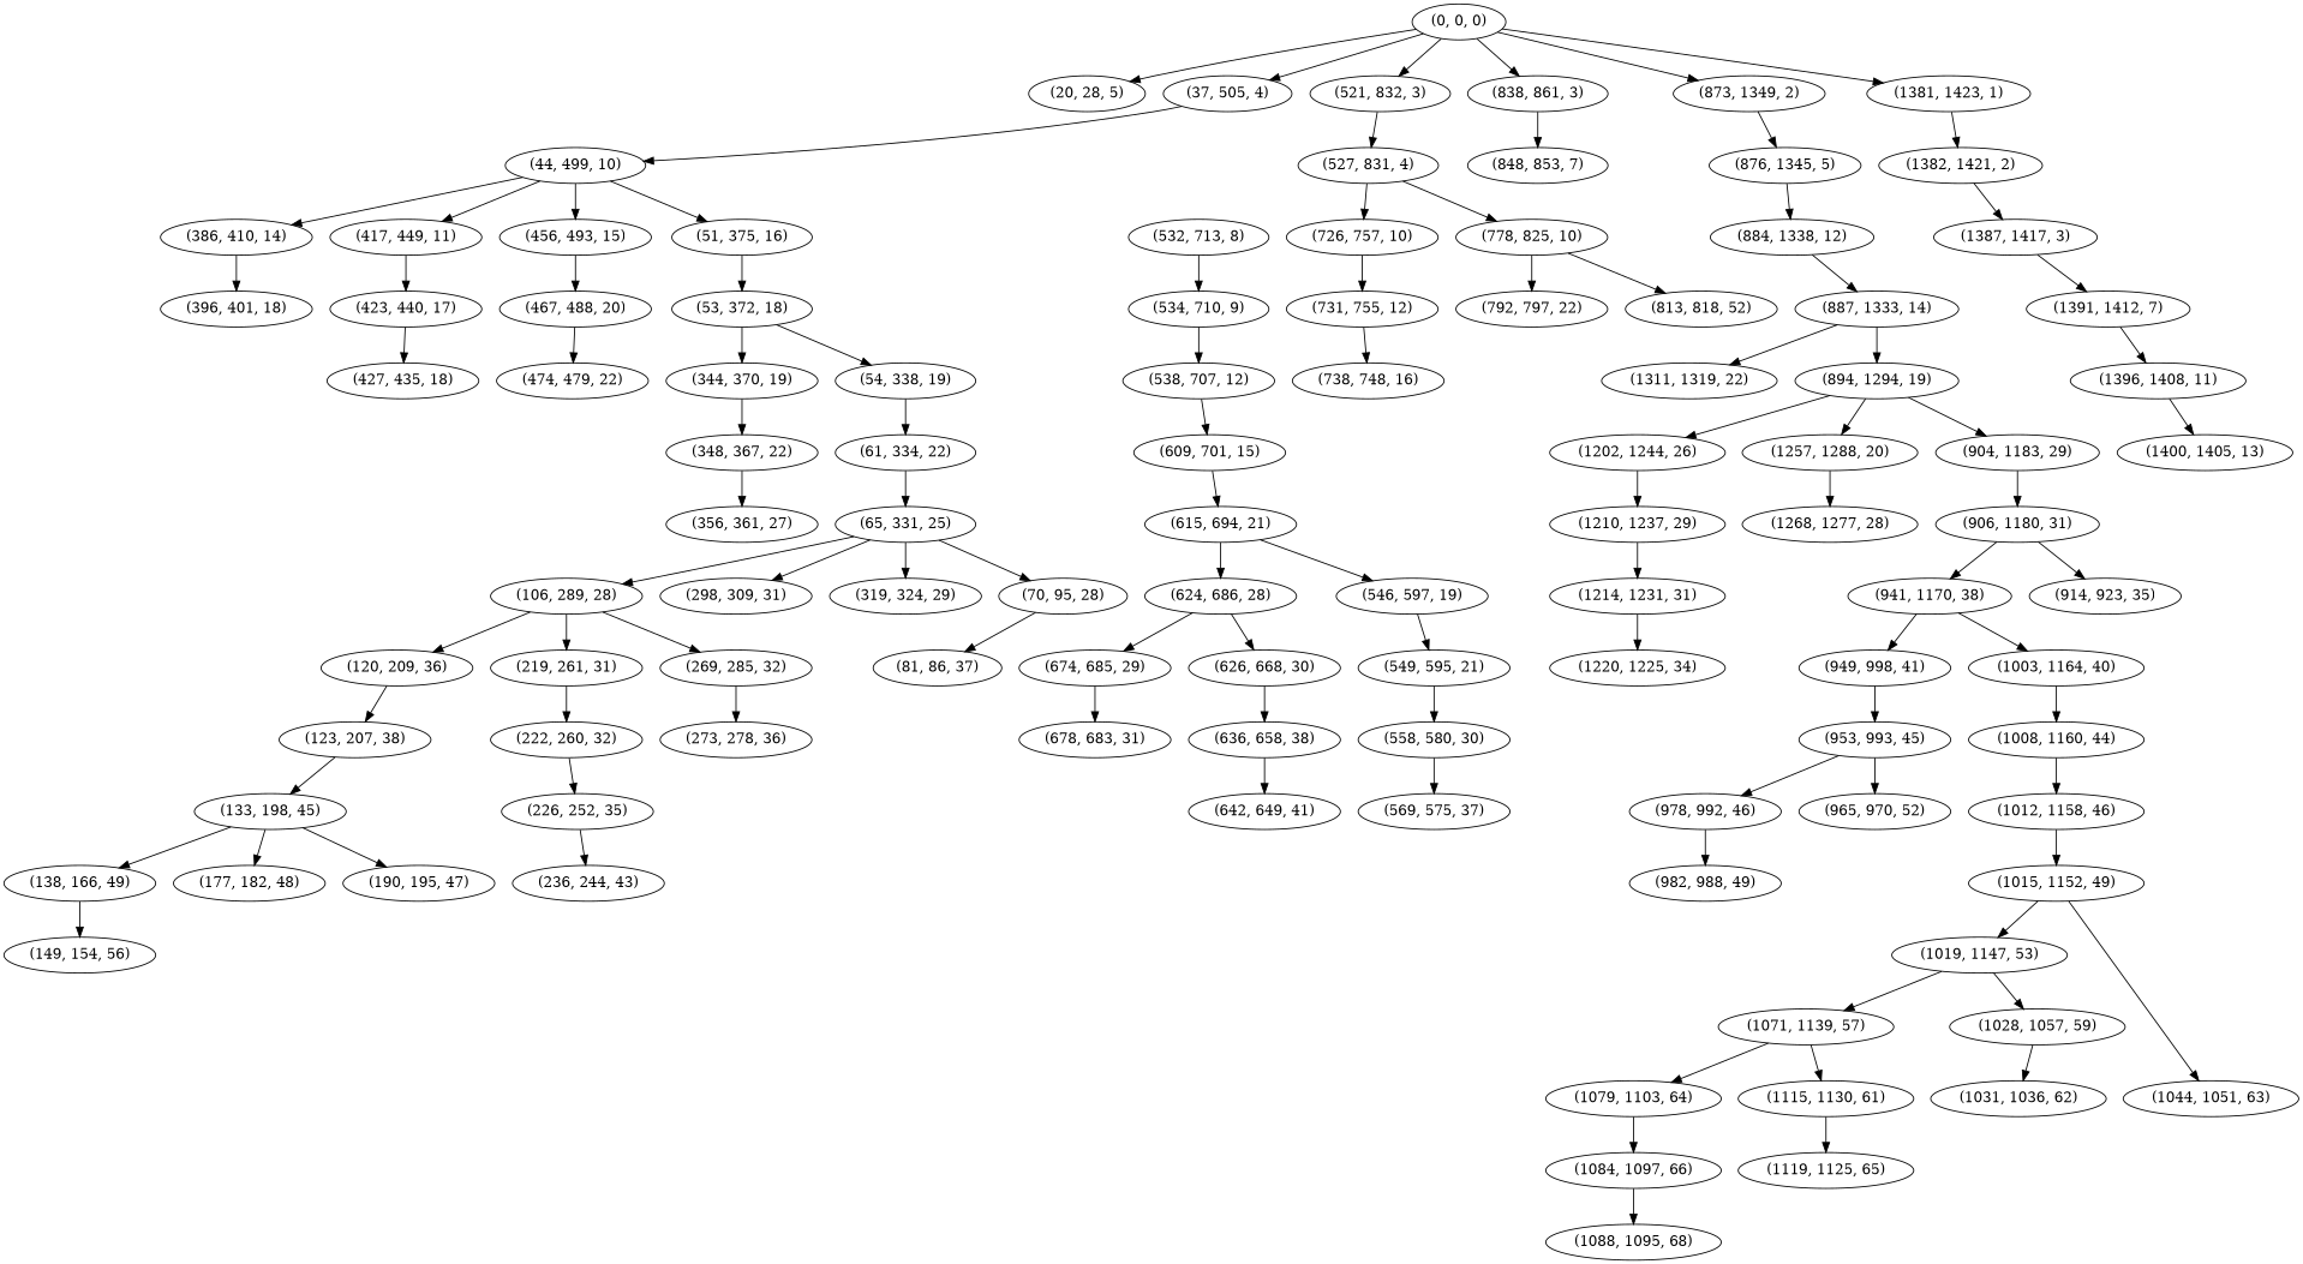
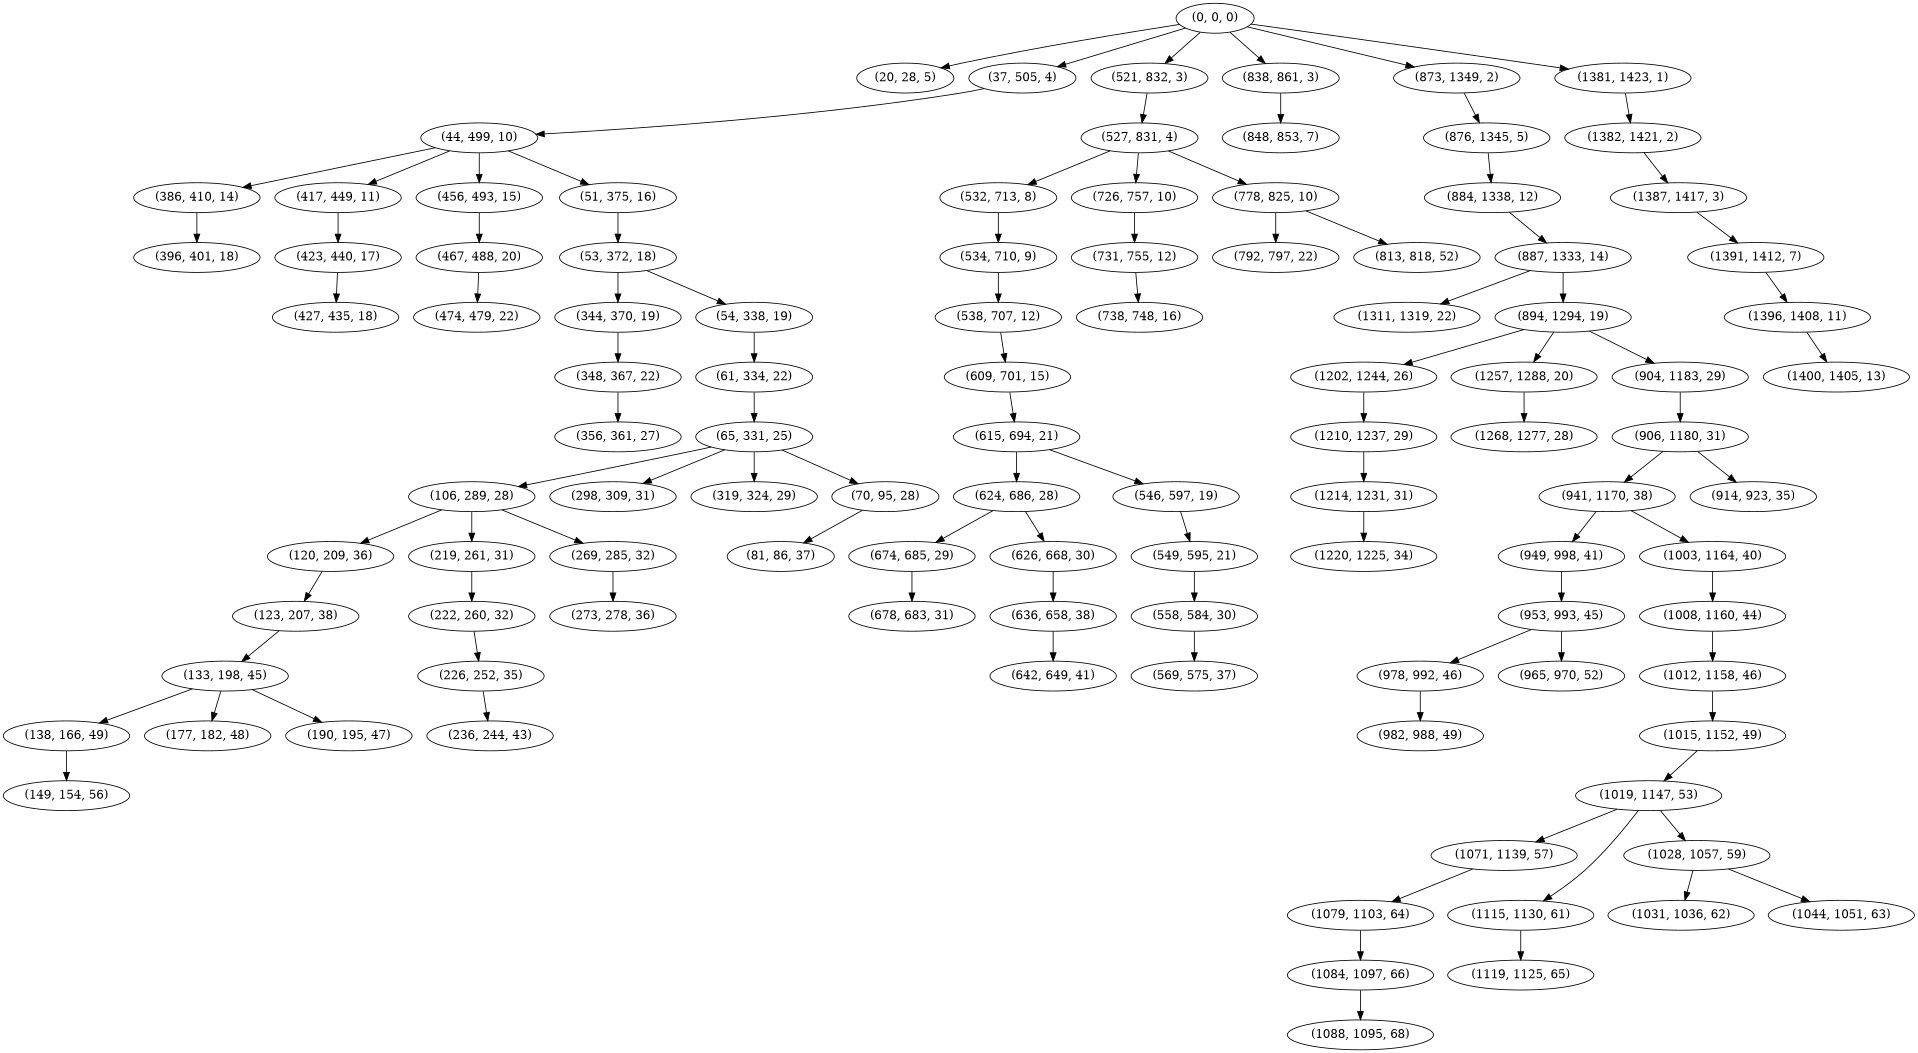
  digraph {
    "(0, 0, 0)"
    "(20, 28, 5)"
    "(37, 505, 4)"
    "(521, 832, 3)"
    "(838, 861, 3)"
    "(873, 1349, 2)"
    "(1381, 1423, 1)"
    "(44, 499, 10)"
    "(527, 831, 4)"
    "(848, 853, 7)"
    "(876, 1345, 5)"
    "(1382, 1421, 2)"
    "(51, 375, 16)"
    "(386, 410, 14)"
    "(417, 449, 11)"
    "(456, 493, 15)"
    "(53, 372, 18)"
    "(396, 401, 18)"
    "(423, 440, 17)"
    "(467, 488, 20)"
    "(54, 338, 19)"
    "(344, 370, 19)"
    "(61, 334, 22)"
    "(348, 367, 22)"
    "(65, 331, 25)"
    "(70, 95, 28)"
    "(106, 289, 28)"
    "(298, 309, 31)"
    "(319, 324, 29)"
    "(81, 86, 37)"
    "(120, 209, 36)"
    "(219, 261, 31)"
    "(269, 285, 32)"
    "(123, 207, 38)"
    "(222, 260, 32)"
    "(273, 278, 36)"
    "(133, 198, 45)"
    "(138, 166, 49)"
    "(177, 182, 48)"
    "(190, 195, 47)"
    "(149, 154, 56)"
    "(226, 252, 35)"
    "(236, 244, 43)"
    "(356, 361, 27)"
    "(427, 435, 18)"
    "(474, 479, 22)"
    "(532, 713, 8)"
    "(726, 757, 10)"
    "(778, 825, 10)"
    "(534, 710, 9)"
    "(731, 755, 12)"
    "(792, 797, 22)"
    n53 [label="(813, 818, 52)"]
    "(538, 707, 12)"
    "(609, 701, 15)"
    "(546, 597, 19)"
    "(549, 595, 21)"
    "(615, 694, 21)"
-   "(558, 584, 30)" [label="(558, 580, 30)"]
+   "(558, 584, 30)"
    "(569, 575, 37)"
    "(624, 686, 28)"
    "(626, 668, 30)"
    "(674, 685, 29)"
    "(636, 658, 38)"
    "(678, 683, 31)"
    "(642, 649, 41)"
    "(738, 748, 16)"
    "(884, 1338, 12)"
    "(887, 1333, 14)"
    "(894, 1294, 19)"
    "(1311, 1319, 22)"
    "(904, 1183, 29)"
    "(1202, 1244, 26)"
    "(1257, 1288, 20)"
    "(906, 1180, 31)"
    "(1210, 1237, 29)"
    "(1268, 1277, 28)"
    "(914, 923, 35)"
    "(941, 1170, 38)"
    "(949, 998, 41)"
    "(1003, 1164, 40)"
    "(953, 993, 45)"
    "(1008, 1160, 44)"
    "(965, 970, 52)"
    "(978, 992, 46)"
    "(982, 988, 49)"
    "(1012, 1158, 46)"
    "(1015, 1152, 49)"
    "(1019, 1147, 53)"
    "(1028, 1057, 59)"
    "(1071, 1139, 57)"
    "(1031, 1036, 62)"
    "(1044, 1051, 63)"
    "(1079, 1103, 64)"
    "(1115, 1130, 61)"
    "(1084, 1097, 66)"
    "(1119, 1125, 65)"
    "(1088, 1095, 68)"
    "(1214, 1231, 31)"
    "(1220, 1225, 34)"
    "(1387, 1417, 3)"
    "(1391, 1412, 7)"
    "(1396, 1408, 11)"
    "(1400, 1405, 13)"
    "(0, 0, 0)" -> "(20, 28, 5)"
    "(0, 0, 0)" -> "(37, 505, 4)"
    "(0, 0, 0)" -> "(521, 832, 3)"
    "(0, 0, 0)" -> "(838, 861, 3)"
    "(0, 0, 0)" -> "(873, 1349, 2)"
    "(0, 0, 0)" -> "(1381, 1423, 1)"
    "(37, 505, 4)" -> "(44, 499, 10)"
    "(521, 832, 3)" -> "(527, 831, 4)"
    "(838, 861, 3)" -> "(848, 853, 7)"
    "(873, 1349, 2)" -> "(876, 1345, 5)"
    "(1381, 1423, 1)" -> "(1382, 1421, 2)"
    "(44, 499, 10)" -> "(51, 375, 16)"
    "(44, 499, 10)" -> "(386, 410, 14)"
    "(44, 499, 10)" -> "(417, 449, 11)"
    "(44, 499, 10)" -> "(456, 493, 15)"
+   "(527, 831, 4)" -> "(532, 713, 8)"
    "(527, 831, 4)" -> "(726, 757, 10)"
    "(527, 831, 4)" -> "(778, 825, 10)"
    "(876, 1345, 5)" -> "(884, 1338, 12)"
    "(1382, 1421, 2)" -> "(1387, 1417, 3)"
    "(51, 375, 16)" -> "(53, 372, 18)"
    "(386, 410, 14)" -> "(396, 401, 18)"
    "(417, 449, 11)" -> "(423, 440, 17)"
    "(456, 493, 15)" -> "(467, 488, 20)"
    "(53, 372, 18)" -> "(54, 338, 19)"
    "(53, 372, 18)" -> "(344, 370, 19)"
    "(423, 440, 17)" -> "(427, 435, 18)"
    "(467, 488, 20)" -> "(474, 479, 22)"
    "(54, 338, 19)" -> "(61, 334, 22)"
    "(344, 370, 19)" -> "(348, 367, 22)"
    "(61, 334, 22)" -> "(65, 331, 25)"
    "(348, 367, 22)" -> "(356, 361, 27)"
    "(65, 331, 25)" -> "(70, 95, 28)"
    "(65, 331, 25)" -> "(106, 289, 28)"
    "(65, 331, 25)" -> "(298, 309, 31)"
    "(65, 331, 25)" -> "(319, 324, 29)"
    "(70, 95, 28)" -> "(81, 86, 37)"
    "(106, 289, 28)" -> "(120, 209, 36)"
    "(106, 289, 28)" -> "(219, 261, 31)"
    "(106, 289, 28)" -> "(269, 285, 32)"
    "(120, 209, 36)" -> "(123, 207, 38)"
    "(219, 261, 31)" -> "(222, 260, 32)"
    "(269, 285, 32)" -> "(273, 278, 36)"
    "(123, 207, 38)" -> "(133, 198, 45)"
    "(222, 260, 32)" -> "(226, 252, 35)"
    "(133, 198, 45)" -> "(138, 166, 49)"
    "(133, 198, 45)" -> "(177, 182, 48)"
    "(133, 198, 45)" -> "(190, 195, 47)"
    "(138, 166, 49)" -> "(149, 154, 56)"
    "(226, 252, 35)" -> "(236, 244, 43)"
    "(532, 713, 8)" -> "(534, 710, 9)"
    "(726, 757, 10)" -> "(731, 755, 12)"
    "(778, 825, 10)" -> "(792, 797, 22)"
    "(778, 825, 10)" -> n53
    "(534, 710, 9)" -> "(538, 707, 12)"
    "(731, 755, 12)" -> "(738, 748, 16)"
    "(538, 707, 12)" -> "(609, 701, 15)"
    "(609, 701, 15)" -> "(615, 694, 21)"
    "(546, 597, 19)" -> "(549, 595, 21)"
    "(549, 595, 21)" -> "(558, 584, 30)"
    "(615, 694, 21)" -> "(546, 597, 19)"
    "(615, 694, 21)" -> "(624, 686, 28)"
    "(558, 584, 30)" -> "(569, 575, 37)"
    "(624, 686, 28)" -> "(626, 668, 30)"
    "(624, 686, 28)" -> "(674, 685, 29)"
    "(626, 668, 30)" -> "(636, 658, 38)"
    "(674, 685, 29)" -> "(678, 683, 31)"
    "(636, 658, 38)" -> "(642, 649, 41)"
    "(884, 1338, 12)" -> "(887, 1333, 14)"
    "(887, 1333, 14)" -> "(894, 1294, 19)"
    "(887, 1333, 14)" -> "(1311, 1319, 22)"
    "(894, 1294, 19)" -> "(904, 1183, 29)"
    "(894, 1294, 19)" -> "(1202, 1244, 26)"
    "(894, 1294, 19)" -> "(1257, 1288, 20)"
    "(904, 1183, 29)" -> "(906, 1180, 31)"
    "(1202, 1244, 26)" -> "(1210, 1237, 29)"
    "(1257, 1288, 20)" -> "(1268, 1277, 28)"
    "(906, 1180, 31)" -> "(914, 923, 35)"
    "(906, 1180, 31)" -> "(941, 1170, 38)"
    "(1210, 1237, 29)" -> "(1214, 1231, 31)"
    "(941, 1170, 38)" -> "(949, 998, 41)"
    "(941, 1170, 38)" -> "(1003, 1164, 40)"
    "(949, 998, 41)" -> "(953, 993, 45)"
    "(1003, 1164, 40)" -> "(1008, 1160, 44)"
    "(953, 993, 45)" -> "(965, 970, 52)"
    "(953, 993, 45)" -> "(978, 992, 46)"
    "(1008, 1160, 44)" -> "(1012, 1158, 46)"
    "(978, 992, 46)" -> "(982, 988, 49)"
    "(1012, 1158, 46)" -> "(1015, 1152, 49)"
    "(1015, 1152, 49)" -> "(1019, 1147, 53)"
    "(1019, 1147, 53)" -> "(1028, 1057, 59)"
    "(1019, 1147, 53)" -> "(1071, 1139, 57)"
    "(1028, 1057, 59)" -> "(1031, 1036, 62)"
-   "(1015, 1152, 49)" -> "(1044, 1051, 63)"
+   "(1028, 1057, 59)" -> "(1044, 1051, 63)"
    "(1071, 1139, 57)" -> "(1079, 1103, 64)"
-   "(1071, 1139, 57)" -> "(1115, 1130, 61)"
+   "(1019, 1147, 53)" -> "(1115, 1130, 61)"
    "(1079, 1103, 64)" -> "(1084, 1097, 66)"
    "(1115, 1130, 61)" -> "(1119, 1125, 65)"
    "(1084, 1097, 66)" -> "(1088, 1095, 68)"
    "(1214, 1231, 31)" -> "(1220, 1225, 34)"
    "(1387, 1417, 3)" -> "(1391, 1412, 7)"
    "(1391, 1412, 7)" -> "(1396, 1408, 11)"
    "(1396, 1408, 11)" -> "(1400, 1405, 13)"
  }
